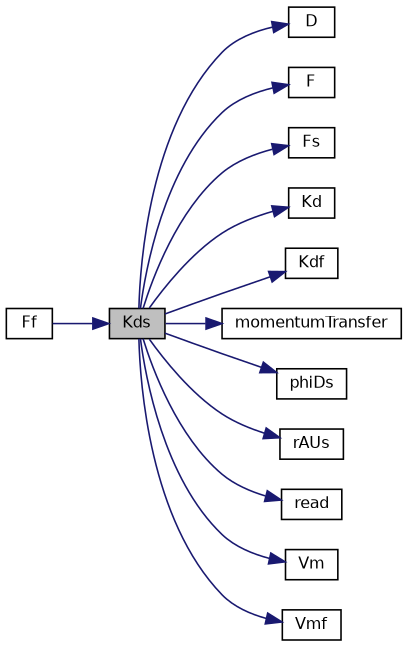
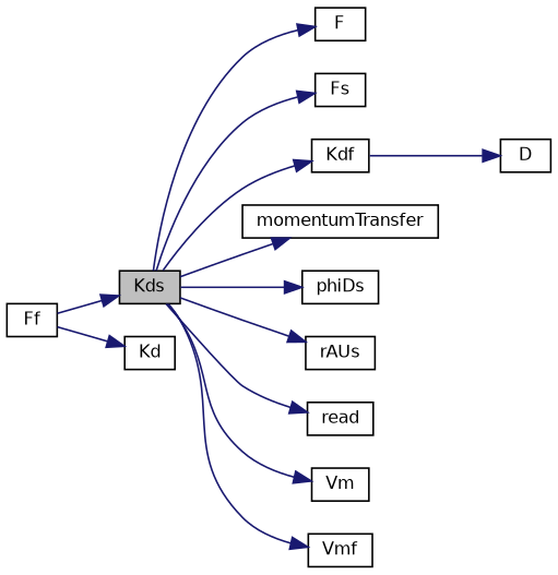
  digraph {
    rankdir=LR
    node [color=black fontname=Helvetica fontsize=10 shape=record]
    edge [color=midnightblue fontname=Helvetica fontsize=10 labelfontname=Helvetica labelfontsize=10 style=solid]
    n1 [fillcolor=grey75 fontcolor=black height=0.2 label=Kds style=filled width=0.4]
    n2 [height=0.2 label=D width=0.4]
    n3 [height=0.2 label=F width=0.4]
    n4 [height=0.2 label=Fs width=0.4]
    n5 [height=0.2 label=Kd width=0.4]
    n6 [height=0.2 label=Kdf width=0.4]
    n7 [height=0.2 label=momentumTransfer width=0.4]
    n8 [height=0.2 label=phiDs width=0.4]
    n9 [height=0.2 label=rAUs width=0.4]
    n10 [height=0.2 label=read width=0.4]
    n11 [height=0.2 label=Vm width=0.4]
    n12 [height=0.2 label=Vmf width=0.4]
    n13 [height=0.2 label=Ff width=0.4]
-   n1 -> n2
+   n6 -> n2
    n1 -> n3
    n1 -> n4
-   n1 -> n5
+   n13 -> n5
    n1 -> n6
    n1 -> n7
    n1 -> n8
    n1 -> n9
    n1 -> n10
    n1 -> n11
    n1 -> n12
    n13 -> n1
  }
